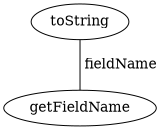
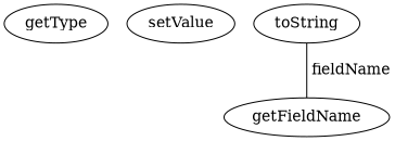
  digraph {
+   getType
+   setValue
    toString
    getFieldName
    toString -> getFieldName [dir=none label=" fieldName"]
  }
